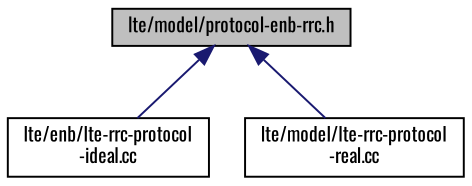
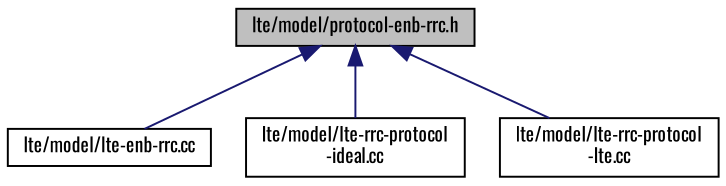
  digraph {
    fontname=Oswald
    node [color=black fillcolor=white fontname=Oswald fontsize=10 shape=record style=filled]
    edge [color=midnightblue dir=back fontname=Oswald fontsize=10 labelfontname=Helvetica labelfontsize=10 style=solid]
    n1 [fillcolor=grey75 fontcolor=black height=0.2 label="lte/model/protocol-enb-rrc.h" width=0.4]
-   n3 [height=0.2 label="lte/enb/lte-rrc-protocol\l-ideal.cc" width=0.4]
-   n4 [height=0.2 label="lte/model/lte-rrc-protocol\l-real.cc" width=0.4]
+   n2 [height=0.2 label="lte/model/lte-enb-rrc.cc" width=0.4]
+   n3 [height=0.2 label="lte/model/lte-rrc-protocol\l-ideal.cc" width=0.4]
+   n4 [height=0.2 label="lte/model/lte-rrc-protocol\l-lte.cc" width=0.4]
+   n1 -> n2
    n1 -> n3
    n1 -> n4
  }
